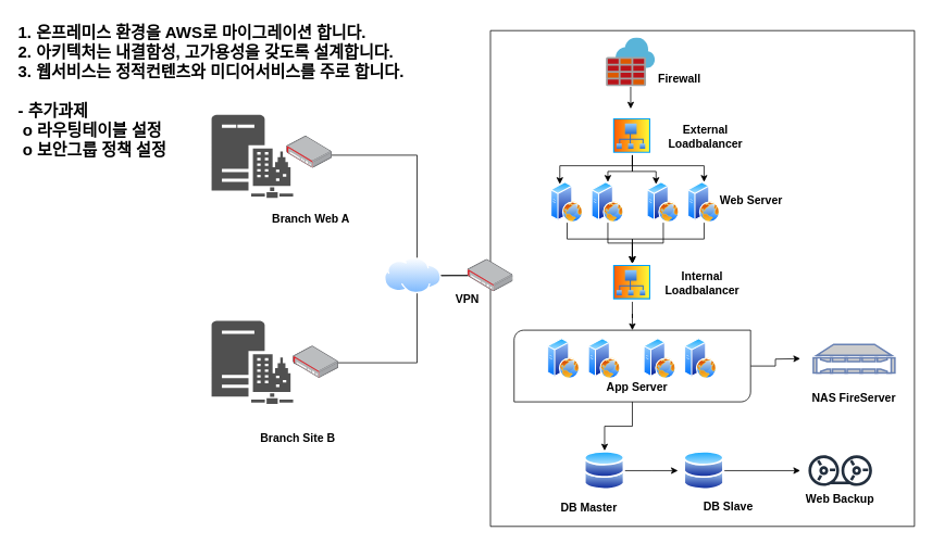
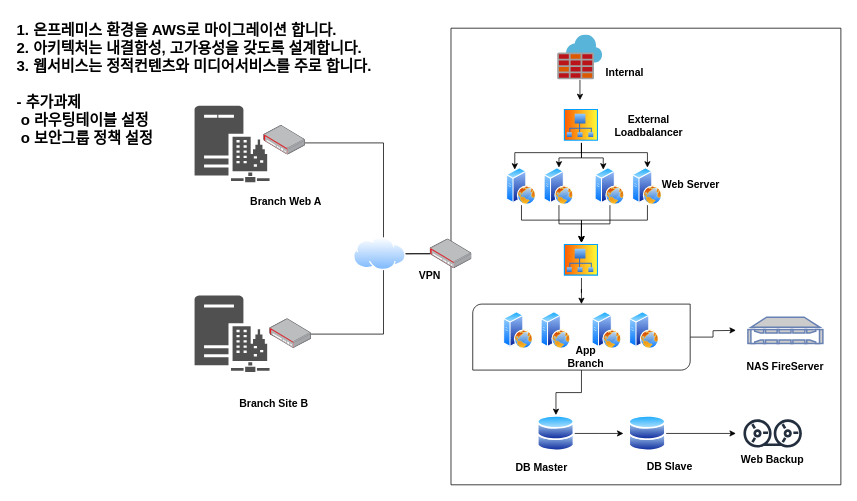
  <mxCell id="0" />
  <mxCell id="1" parent="0" />
  <mxCell id="2" value="" style="verticalLabelPosition=bottom;verticalAlign=top;html=1;shape=mxgraph.basic.rect;fillColor=#ffffff;fillColor2=none;strokeColor=#000000;strokeWidth=1;size=20;indent=5;" parent="1" vertex="1"><mxGeometry x="601" y="37" width="520" height="609" as="geometry" /></mxCell>
  <mxCell id="3" style="edgeStyle=orthogonalEdgeStyle;rounded=0;orthogonalLoop=1;jettySize=auto;html=1;" parent="1" source="5" edge="1"><mxGeometry relative="1" as="geometry"><mxPoint x="981" y="440" as="targetPoint" /></mxGeometry></mxCell>
  <mxCell id="4" style="edgeStyle=orthogonalEdgeStyle;rounded=0;orthogonalLoop=1;jettySize=auto;html=1;entryX=0.5;entryY=0;entryDx=0;entryDy=0;" parent="1" source="5" target="26" edge="1"><mxGeometry relative="1" as="geometry" /></mxCell>
  <mxCell id="5" value="" style="verticalLabelPosition=bottom;verticalAlign=top;html=1;shape=mxgraph.basic.diag_round_rect;dx=6;" parent="1" vertex="1"><mxGeometry x="630" y="405" width="290" height="88" as="geometry" /></mxCell>
  <mxCell id="6" style="edgeStyle=orthogonalEdgeStyle;rounded=0;orthogonalLoop=1;jettySize=auto;html=1;entryX=0.25;entryY=0;entryDx=0;entryDy=0;" parent="1" source="10" target="14" edge="1"><mxGeometry relative="1" as="geometry"><Array as="points"><mxPoint x="775" y="203" /><mxPoint x="686" y="203" /></Array></mxGeometry></mxCell>
  <mxCell id="7" style="edgeStyle=orthogonalEdgeStyle;rounded=0;orthogonalLoop=1;jettySize=auto;html=1;entryX=0.5;entryY=0;entryDx=0;entryDy=0;" parent="1" source="10" target="16" edge="1"><mxGeometry relative="1" as="geometry" /></mxCell>
  <mxCell id="8" style="edgeStyle=orthogonalEdgeStyle;rounded=0;orthogonalLoop=1;jettySize=auto;html=1;entryX=0.25;entryY=0;entryDx=0;entryDy=0;" parent="1" source="10" target="18" edge="1"><mxGeometry relative="1" as="geometry" /></mxCell>
  <mxCell id="9" style="edgeStyle=orthogonalEdgeStyle;rounded=0;orthogonalLoop=1;jettySize=auto;html=1;" parent="1" source="10" target="20" edge="1"><mxGeometry relative="1" as="geometry"><Array as="points"><mxPoint x="775" y="203" /><mxPoint x="863" y="203" /></Array></mxGeometry></mxCell>
  <mxCell id="10" value="" style="aspect=fixed;perimeter=ellipsePerimeter;html=1;align=center;shadow=0;dashed=0;spacingTop=3;image;image=img/lib/active_directory/site_collection.svg;" parent="1" vertex="1"><mxGeometry x="750" y="143" width="50" height="47" as="geometry" /></mxCell>
  <mxCell id="11" style="edgeStyle=orthogonalEdgeStyle;rounded=0;orthogonalLoop=1;jettySize=auto;html=1;" parent="1" source="12" target="5" edge="1"><mxGeometry relative="1" as="geometry" /></mxCell>
  <mxCell id="12" value="" style="aspect=fixed;perimeter=ellipsePerimeter;html=1;align=center;shadow=0;dashed=0;spacingTop=3;image;image=img/lib/active_directory/site_collection.svg;" parent="1" vertex="1"><mxGeometry x="750" y="323" width="50" height="47" as="geometry" /></mxCell>
  <mxCell id="13" style="edgeStyle=orthogonalEdgeStyle;rounded=0;orthogonalLoop=1;jettySize=auto;html=1;entryX=0.5;entryY=0;entryDx=0;entryDy=0;" parent="1" source="14" target="12" edge="1"><mxGeometry relative="1" as="geometry"><Array as="points"><mxPoint x="695" y="293" /><mxPoint x="775" y="293" /></Array></mxGeometry></mxCell>
  <mxCell id="14" value="" style="aspect=fixed;perimeter=ellipsePerimeter;html=1;align=center;shadow=0;dashed=0;spacingTop=3;image;image=img/lib/active_directory/web_server.svg;" parent="1" vertex="1"><mxGeometry x="675" y="223" width="40" height="50" as="geometry" /></mxCell>
  <mxCell id="15" style="edgeStyle=orthogonalEdgeStyle;rounded=0;orthogonalLoop=1;jettySize=auto;html=1;entryX=0.5;entryY=0;entryDx=0;entryDy=0;" parent="1" source="16" target="12" edge="1"><mxGeometry relative="1" as="geometry"><Array as="points"><mxPoint x="745" y="298" /><mxPoint x="775" y="298" /></Array></mxGeometry></mxCell>
  <mxCell id="16" value="" style="aspect=fixed;perimeter=ellipsePerimeter;html=1;align=center;shadow=0;dashed=0;spacingTop=3;image;image=img/lib/active_directory/web_server.svg;" parent="1" vertex="1"><mxGeometry x="725" y="223" width="40" height="50" as="geometry" /></mxCell>
  <mxCell id="17" style="edgeStyle=orthogonalEdgeStyle;rounded=0;orthogonalLoop=1;jettySize=auto;html=1;entryX=0.5;entryY=0;entryDx=0;entryDy=0;" parent="1" source="18" target="12" edge="1"><mxGeometry relative="1" as="geometry" /></mxCell>
  <mxCell id="18" value="" style="aspect=fixed;perimeter=ellipsePerimeter;html=1;align=center;shadow=0;dashed=0;spacingTop=3;image;image=img/lib/active_directory/web_server.svg;" parent="1" vertex="1"><mxGeometry x="793" y="223" width="40" height="50" as="geometry" /></mxCell>
  <mxCell id="19" style="edgeStyle=orthogonalEdgeStyle;rounded=0;orthogonalLoop=1;jettySize=auto;html=1;entryX=0.5;entryY=0;entryDx=0;entryDy=0;" parent="1" source="20" target="12" edge="1"><mxGeometry relative="1" as="geometry"><Array as="points"><mxPoint x="863" y="293" /><mxPoint x="775" y="293" /></Array></mxGeometry></mxCell>
  <mxCell id="20" value="" style="aspect=fixed;perimeter=ellipsePerimeter;html=1;align=center;shadow=0;dashed=0;spacingTop=3;image;image=img/lib/active_directory/web_server.svg;" parent="1" vertex="1"><mxGeometry x="843" y="223" width="40" height="50" as="geometry" /></mxCell>
  <mxCell id="21" value="" style="aspect=fixed;perimeter=ellipsePerimeter;html=1;align=center;shadow=0;dashed=0;spacingTop=3;image;image=img/lib/active_directory/web_server.svg;" parent="1" vertex="1"><mxGeometry x="671" y="415" width="40" height="50" as="geometry" /></mxCell>
  <mxCell id="22" value="" style="aspect=fixed;perimeter=ellipsePerimeter;html=1;align=center;shadow=0;dashed=0;spacingTop=3;image;image=img/lib/active_directory/web_server.svg;" parent="1" vertex="1"><mxGeometry x="721" y="415" width="40" height="50" as="geometry" /></mxCell>
  <mxCell id="23" value="" style="aspect=fixed;perimeter=ellipsePerimeter;html=1;align=center;shadow=0;dashed=0;spacingTop=3;image;image=img/lib/active_directory/web_server.svg;" parent="1" vertex="1"><mxGeometry x="789" y="415" width="40" height="50" as="geometry" /></mxCell>
  <mxCell id="24" value="" style="aspect=fixed;perimeter=ellipsePerimeter;html=1;align=center;shadow=0;dashed=0;spacingTop=3;image;image=img/lib/active_directory/web_server.svg;" parent="1" vertex="1"><mxGeometry x="839" y="415" width="40" height="50" as="geometry" /></mxCell>
  <mxCell id="25" style="edgeStyle=orthogonalEdgeStyle;rounded=0;orthogonalLoop=1;jettySize=auto;html=1;" parent="1" source="26" edge="1"><mxGeometry relative="1" as="geometry"><mxPoint x="831" y="577.5" as="targetPoint" /></mxGeometry></mxCell>
  <mxCell id="26" value="" style="aspect=fixed;perimeter=ellipsePerimeter;html=1;align=center;shadow=0;dashed=0;spacingTop=3;image;image=img/lib/active_directory/databases.svg;" parent="1" vertex="1"><mxGeometry x="716" y="553" width="50" height="49" as="geometry" /></mxCell>
  <mxCell id="27" style="edgeStyle=orthogonalEdgeStyle;rounded=0;orthogonalLoop=1;jettySize=auto;html=1;" parent="1" source="28" edge="1"><mxGeometry relative="1" as="geometry"><mxPoint x="981" y="577.5" as="targetPoint" /></mxGeometry></mxCell>
  <mxCell id="28" value="" style="aspect=fixed;perimeter=ellipsePerimeter;html=1;align=center;shadow=0;dashed=0;spacingTop=3;image;image=img/lib/active_directory/databases.svg;" parent="1" vertex="1"><mxGeometry x="838" y="553" width="50" height="49" as="geometry" /></mxCell>
  <mxCell id="29" value="" style="outlineConnect=0;fontColor=#232F3E;gradientColor=none;fillColor=#232F3E;strokeColor=none;dashed=0;verticalLabelPosition=bottom;verticalAlign=top;align=center;html=1;fontSize=12;fontStyle=0;aspect=fixed;pointerEvents=1;shape=mxgraph.aws4.tape_storage;" parent="1" vertex="1"><mxGeometry x="991" y="558.5" width="78" height="38" as="geometry" /></mxCell>
  <mxCell id="30" value="" style="fontColor=#0066CC;verticalAlign=top;verticalLabelPosition=bottom;labelPosition=center;align=center;html=1;outlineConnect=0;fillColor=#CCCCCC;strokeColor=#6881B3;gradientColor=none;gradientDirection=north;strokeWidth=2;shape=mxgraph.networks.nas_filer;" parent="1" vertex="1"><mxGeometry x="997" y="422.5" width="100" height="35" as="geometry" /></mxCell>
  <mxCell id="31" style="edgeStyle=orthogonalEdgeStyle;rounded=0;orthogonalLoop=1;jettySize=auto;html=1;" parent="1" source="32" edge="1"><mxGeometry relative="1" as="geometry"><mxPoint x="773" y="133" as="targetPoint" /></mxGeometry></mxCell>
  <mxCell id="32" value="" style="aspect=fixed;html=1;points=[];align=center;image;fontSize=12;image=img/lib/mscae/Azure_Firewall.svg;" parent="1" vertex="1"><mxGeometry x="743" y="46" width="60" height="60" as="geometry" /></mxCell>
- <mxCell id="33" value="Firewall" style="text;html=1;strokeColor=none;fillColor=none;align=center;verticalAlign=middle;whiteSpace=wrap;rounded=0;fontSize=14;fontStyle=1" parent="1" vertex="1"><mxGeometry x="798" y="86" width="70" height="20" as="geometry" /></mxCell>
+ <mxCell id="33" value="Internal" style="text;html=1;strokeColor=none;fillColor=none;align=center;verticalAlign=middle;whiteSpace=wrap;rounded=0;fontSize=14;fontStyle=1" parent="1" vertex="1"><mxGeometry x="798" y="86" width="70" height="20" as="geometry" /></mxCell>
  <mxCell id="34" value="NAS FireServer" style="text;html=1;strokeColor=none;fillColor=none;align=center;verticalAlign=middle;whiteSpace=wrap;rounded=0;fontSize=14;fontStyle=1" parent="1" vertex="1"><mxGeometry x="991" y="477.5" width="112" height="20" as="geometry" /></mxCell>
  <mxCell id="35" value="Web Backup" style="text;html=1;strokeColor=none;fillColor=none;align=center;verticalAlign=middle;whiteSpace=wrap;rounded=0;fontSize=14;fontStyle=1" parent="1" vertex="1"><mxGeometry x="974" y="602" width="112" height="20" as="geometry" /></mxCell>
  <mxCell id="36" value="DB Slave" style="text;html=1;strokeColor=none;fillColor=none;align=center;verticalAlign=middle;whiteSpace=wrap;rounded=0;fontSize=14;fontStyle=1" parent="1" vertex="1"><mxGeometry x="837" y="612" width="112" height="20" as="geometry" /></mxCell>
  <mxCell id="37" value="DB Master" style="text;html=1;strokeColor=none;fillColor=none;align=center;verticalAlign=middle;whiteSpace=wrap;rounded=0;fontSize=14;fontStyle=1" parent="1" vertex="1"><mxGeometry x="666" y="613" width="112" height="20" as="geometry" /></mxCell>
  <mxCell id="38" style="edgeStyle=orthogonalEdgeStyle;rounded=0;orthogonalLoop=1;jettySize=auto;html=1;fontSize=14;" parent="1" source="52" target="43" edge="1"><mxGeometry relative="1" as="geometry"><Array as="points"><mxPoint x="511" y="183" /></Array></mxGeometry></mxCell>
  <mxCell id="39" style="edgeStyle=orthogonalEdgeStyle;rounded=0;orthogonalLoop=1;jettySize=auto;html=1;fontSize=14;" parent="1" source="54" target="44" edge="1"><mxGeometry relative="1" as="geometry"><Array as="points"><mxPoint x="511" y="338" /><mxPoint x="511" y="445" /></Array></mxGeometry></mxCell>
  <mxCell id="40" value="" style="points=[];aspect=fixed;html=1;align=center;shadow=0;dashed=0;image;image=img/lib/allied_telesis/security/Router_VPN.svg;fontSize=14;" parent="1" vertex="1"><mxGeometry x="573" y="318" width="55.8" height="39.6" as="geometry" /></mxCell>
- <mxCell id="41" value="Internal Loadbalancer" style="text;html=1;strokeColor=none;fillColor=none;align=center;verticalAlign=middle;whiteSpace=wrap;rounded=0;fontSize=14;fontStyle=1" parent="1" vertex="1"><mxGeometry x="805" y="336.5" width="112" height="20" as="geometry" /></mxCell>
  <mxCell id="42" value="External Loadbalancer" style="text;html=1;strokeColor=none;fillColor=none;align=center;verticalAlign=middle;whiteSpace=wrap;rounded=0;fontSize=14;fontStyle=1" parent="1" vertex="1"><mxGeometry x="809" y="156.5" width="112" height="20" as="geometry" /></mxCell>
  <mxCell id="43" value="" style="pointerEvents=1;shadow=0;dashed=0;html=1;strokeColor=none;fillColor=#505050;labelPosition=center;verticalLabelPosition=bottom;verticalAlign=top;outlineConnect=0;align=center;shape=mxgraph.office.servers.survivable_branch_server;fontSize=14;" parent="1" vertex="1"><mxGeometry x="259" y="140.5" width="100" height="102" as="geometry" /></mxCell>
  <mxCell id="44" value="" style="pointerEvents=1;shadow=0;dashed=0;html=1;strokeColor=none;fillColor=#505050;labelPosition=center;verticalLabelPosition=bottom;verticalAlign=top;outlineConnect=0;align=center;shape=mxgraph.office.servers.survivable_branch_server;fontSize=14;" parent="1" vertex="1"><mxGeometry x="259" y="393.5" width="100" height="102" as="geometry" /></mxCell>
  <mxCell id="45" value="Branch Site B" style="text;html=1;strokeColor=none;fillColor=none;align=center;verticalAlign=middle;whiteSpace=wrap;rounded=0;fontSize=14;fontStyle=1" parent="1" vertex="1"><mxGeometry x="309" y="528" width="112" height="20" as="geometry" /></mxCell>
  <mxCell id="46" value="VPN" style="text;html=1;strokeColor=none;fillColor=none;align=center;verticalAlign=middle;whiteSpace=wrap;rounded=0;fontSize=14;fontStyle=1" parent="1" vertex="1"><mxGeometry x="552" y="356.5" width="42" height="20" as="geometry" /></mxCell>
  <mxCell id="47" value="" style="points=[];aspect=fixed;html=1;align=center;shadow=0;dashed=0;image;image=img/lib/allied_telesis/security/Router_VPN.svg;fontSize=14;" parent="1" vertex="1"><mxGeometry x="359" y="424.5" width="55.8" height="39.6" as="geometry" /></mxCell>
  <mxCell id="48" style="edgeStyle=orthogonalEdgeStyle;rounded=0;orthogonalLoop=1;jettySize=auto;html=1;fontSize=14;endArrow=none;endFill=0;" parent="1" source="40" target="54" edge="1"><mxGeometry relative="1" as="geometry"><mxPoint x="573" y="338" as="sourcePoint" /><mxPoint x="359" y="445" as="targetPoint" /><Array as="points" /></mxGeometry></mxCell>
  <mxCell id="49" value="Web Server" style="text;html=1;strokeColor=none;fillColor=none;align=center;verticalAlign=middle;whiteSpace=wrap;rounded=0;fontSize=14;fontStyle=1" parent="1" vertex="1"><mxGeometry x="881" y="238" width="80" height="15" as="geometry" /></mxCell>
- <mxCell id="50" value="App Server" style="text;html=1;strokeColor=none;fillColor=none;align=center;verticalAlign=middle;whiteSpace=wrap;rounded=0;fontSize=14;fontStyle=1" parent="1" vertex="1"><mxGeometry x="741" y="467.5" width="80" height="15" as="geometry" /></mxCell>
+ <mxCell id="50" value="App Branch" style="text;html=1;strokeColor=none;fillColor=none;align=center;verticalAlign=middle;whiteSpace=wrap;rounded=0;fontSize=14;fontStyle=1" parent="1" vertex="1"><mxGeometry x="741" y="467.5" width="80" height="15" as="geometry" /></mxCell>
  <mxCell id="51" value="Branch Web A" style="text;html=1;strokeColor=none;fillColor=none;align=center;verticalAlign=middle;whiteSpace=wrap;rounded=0;fontSize=14;fontStyle=1" parent="1" vertex="1"><mxGeometry x="325" y="258" width="112" height="20" as="geometry" /></mxCell>
  <mxCell id="52" value="1. 온프레미스 환경을 AWS로 마이그레이션 합니다.&lt;br&gt;2. 아키텍처는 내결함성, 고가용성을 갖도록 설계합니다.&lt;br&gt;3. 웹서비스는 정적컨텐츠와 미디어서비스를 주로 합니다.&lt;br&gt;&lt;br&gt;- 추가과제&lt;br&gt;&amp;nbsp;o 라우팅테이블 설정&lt;br&gt;&amp;nbsp;o 보안그룹 정책 설정" style="text;html=1;strokeColor=none;fillColor=none;align=left;verticalAlign=top;whiteSpace=wrap;rounded=0;fontSize=20;fontStyle=1" parent="1" vertex="1"><mxGeometry x="20" y="20" width="540" height="170" as="geometry" /></mxCell>
  <mxCell id="53" style="edgeStyle=orthogonalEdgeStyle;rounded=0;orthogonalLoop=1;jettySize=auto;html=1;fontSize=14;entryX=0.706;entryY=1;entryDx=0;entryDy=0;endArrow=none;endFill=0;entryPerimeter=0;" parent="1" source="40" target="52" edge="1"><mxGeometry relative="1" as="geometry"><Array as="points"><mxPoint x="511" y="338" /><mxPoint x="511" y="190" /></Array><mxPoint x="573" y="338" as="sourcePoint" /><mxPoint x="359" y="183" as="targetPoint" /></mxGeometry></mxCell>
  <mxCell id="54" value="" style="aspect=fixed;perimeter=ellipsePerimeter;html=1;align=center;shadow=0;dashed=0;spacingTop=3;image;image=img/lib/active_directory/internet_cloud.svg;fontSize=14;" parent="1" vertex="1"><mxGeometry x="471" y="316" width="70" height="44" as="geometry" /></mxCell>
  <mxCell id="55" value="" style="points=[];aspect=fixed;html=1;align=center;shadow=0;dashed=0;image;image=img/lib/allied_telesis/security/Router_VPN.svg;fontSize=14;" parent="1" vertex="1"><mxGeometry x="351" y="166.5" width="55.8" height="39.6" as="geometry" /></mxCell>
